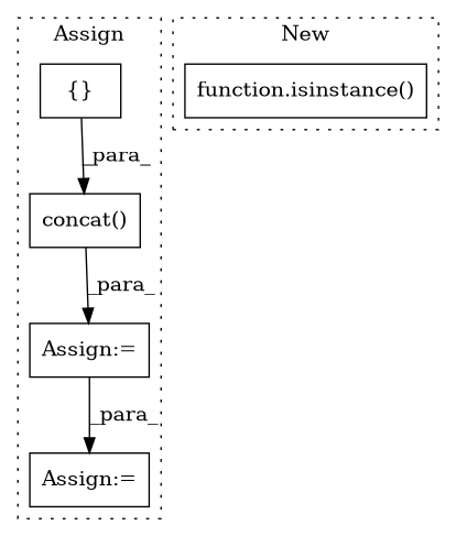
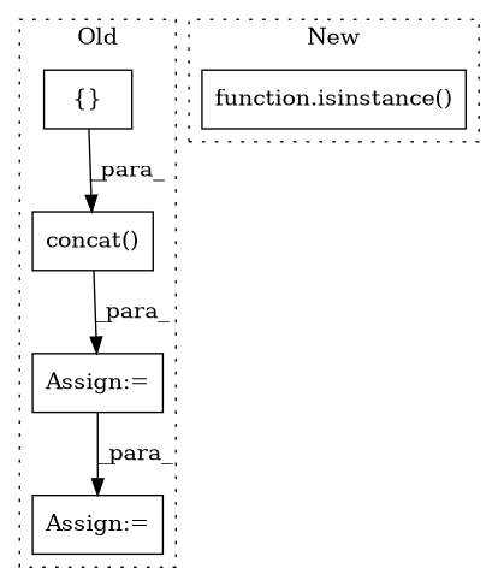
  digraph {
    node [a=75 l=3 shape=box]
    n1 [l="10,1" label="concat()" s="19407,19427"]
    n2 [a=59 l="1,0" label="{}" s="19417,19426"]
    n3 [a=68 label="Assign:=" s=19404]
    n4 [a=68 label="Assign:=" s=19477]
    n5 [l="11,1" label="function.isinstance()" s="20662,20680"]
    subgraph cluster_1 {
-     label=Assign
+     label=Old
      style=dotted
      n1
      n2
      n3
      n4
    }
    subgraph cluster_2 {
      label=New
      style=dotted
      n5
    }
    n1 -> n3 [label=_para_]
    n2 -> n1 [label=_para_]
    n3 -> n4 [label=_para_]
  }
